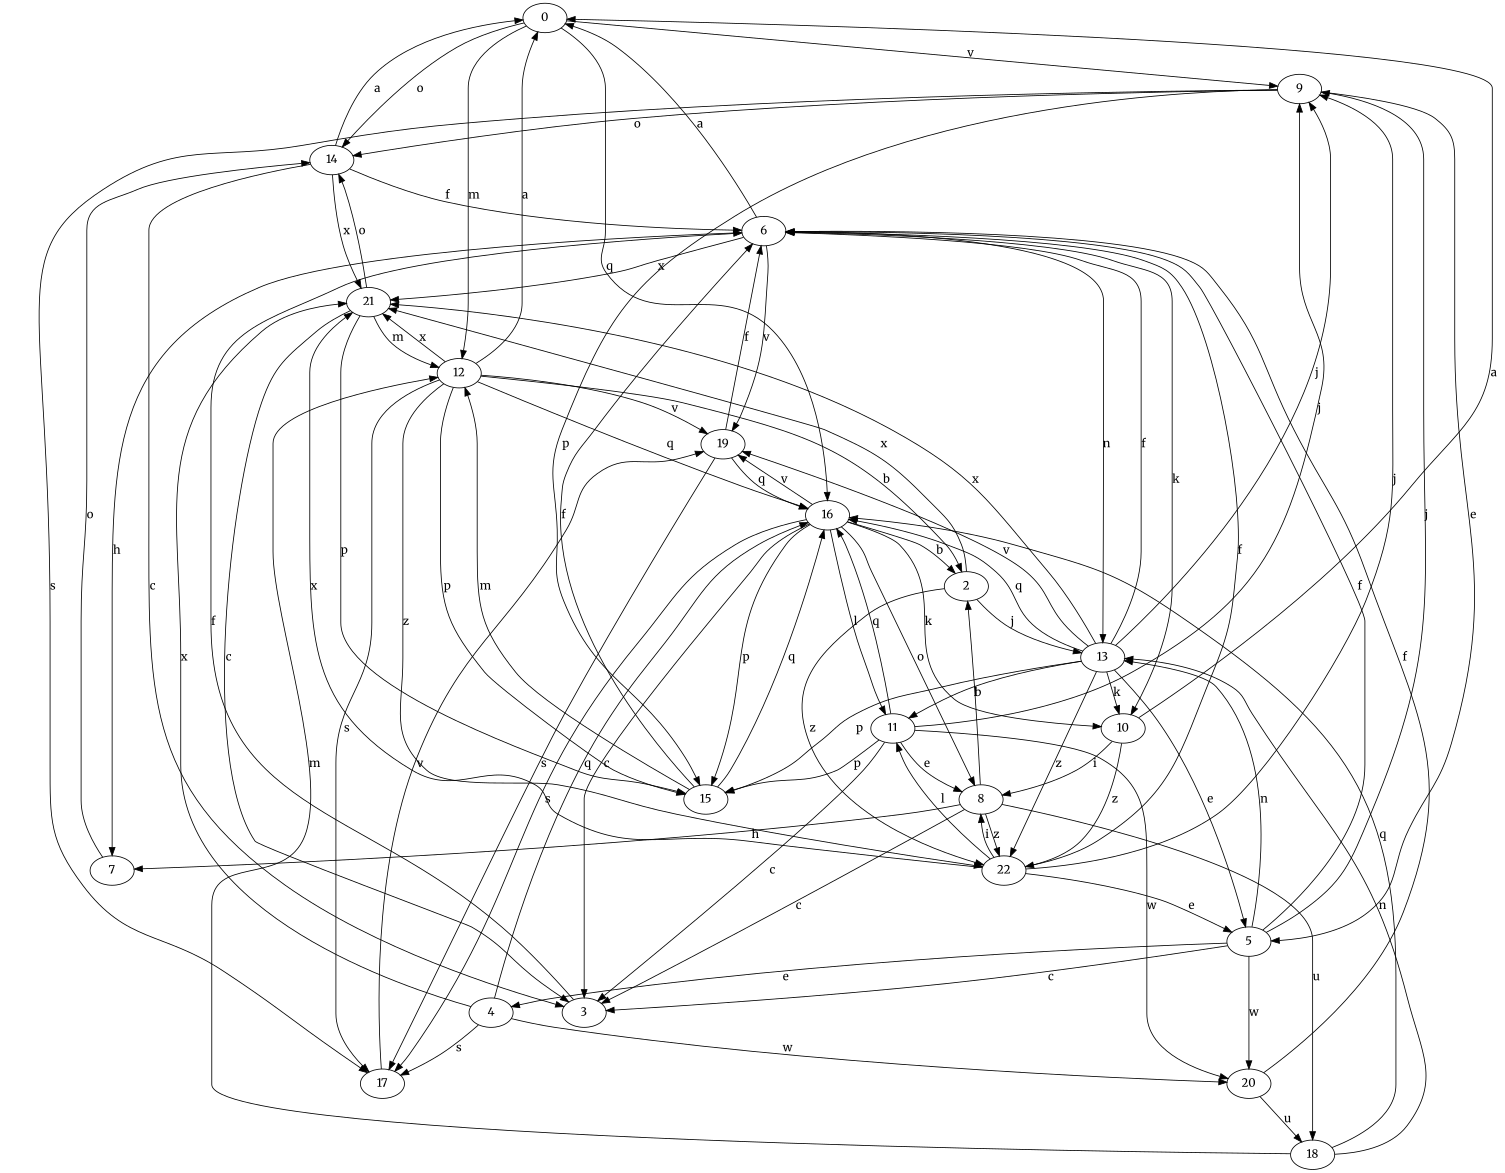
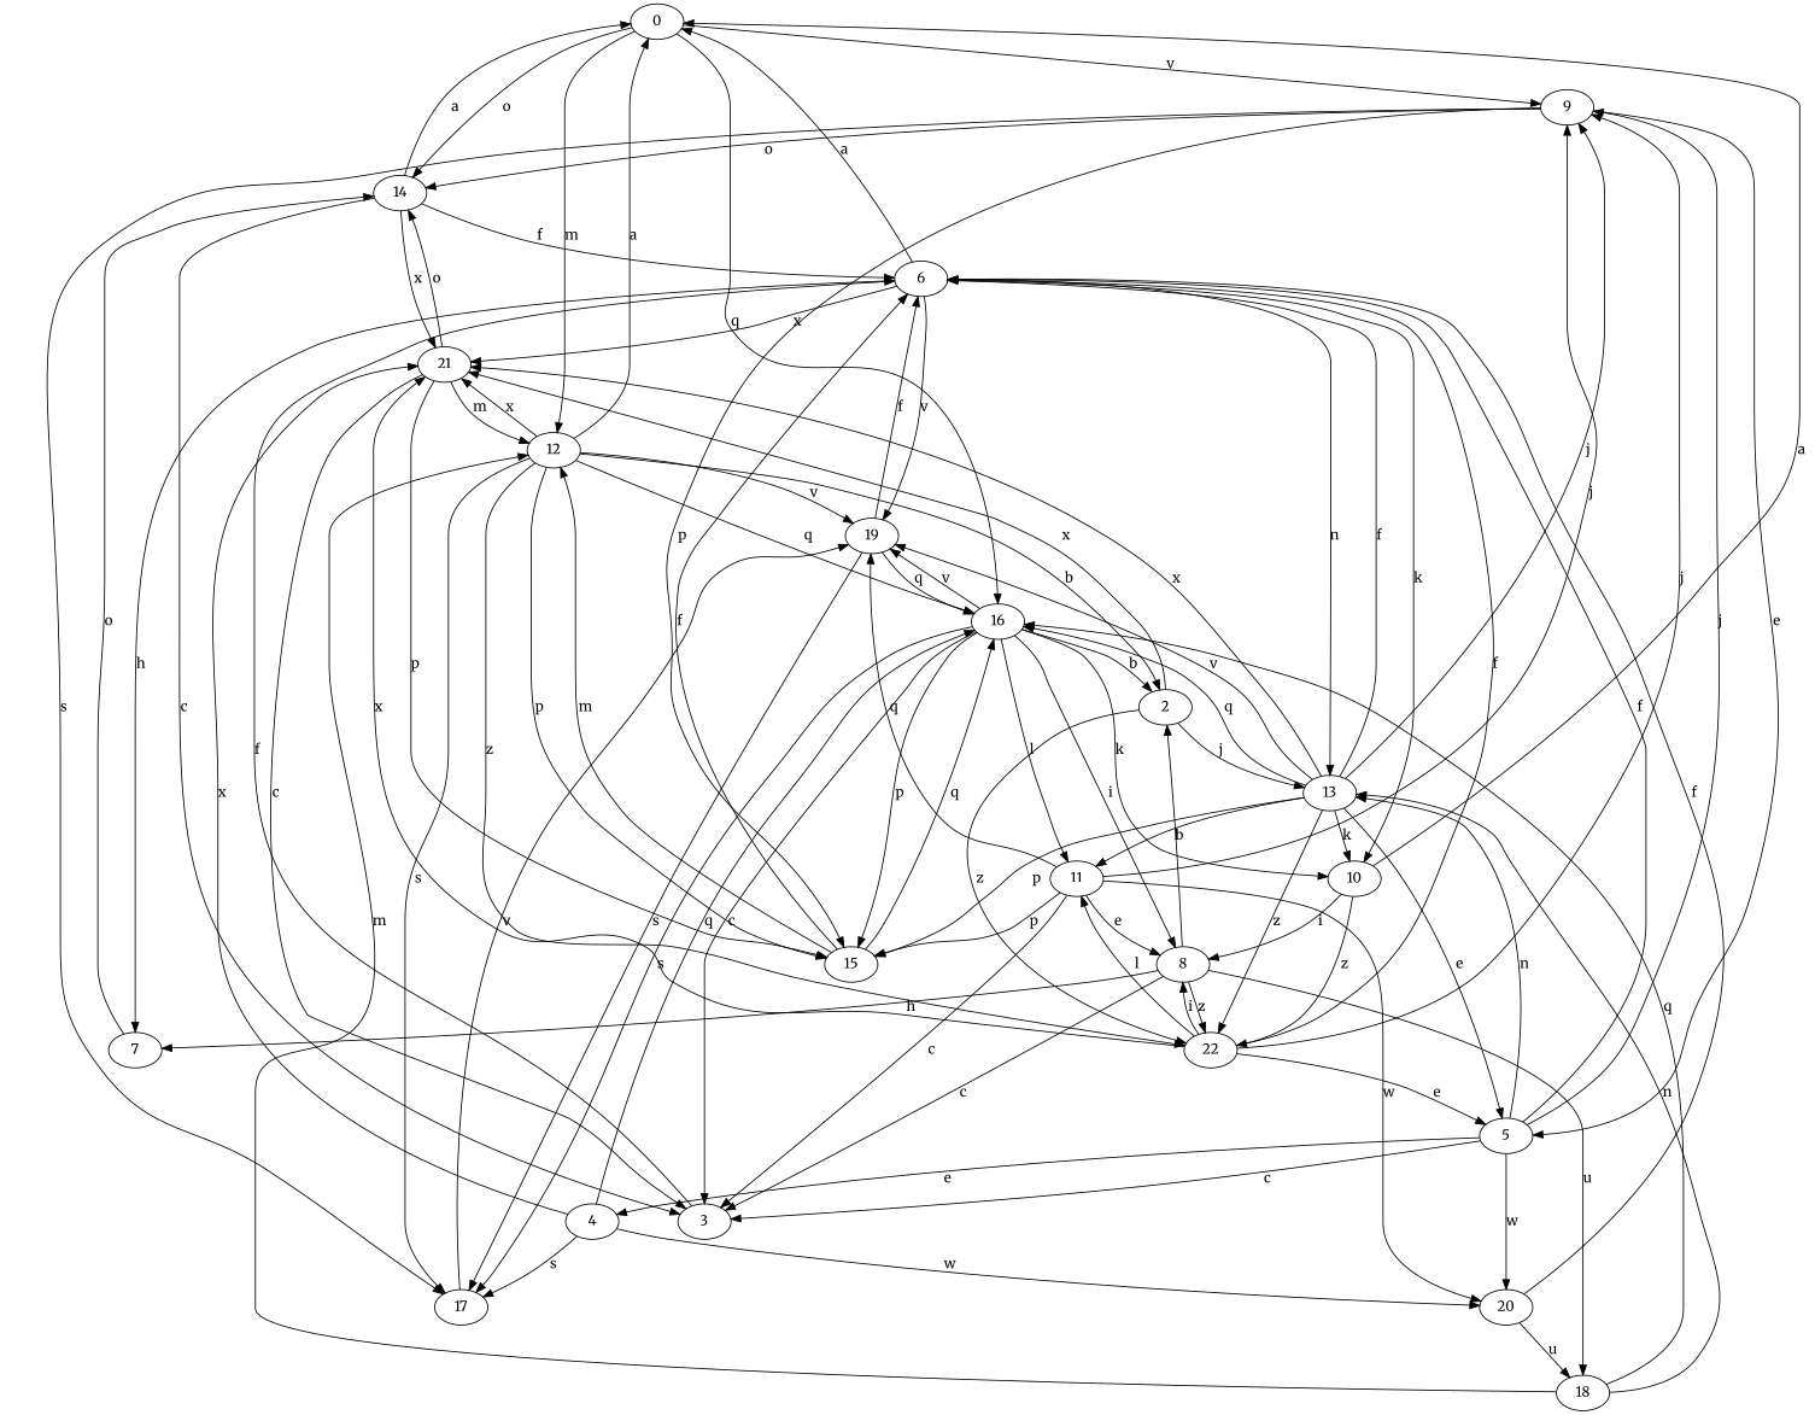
  strict digraph {
    fontname=Merriweather
    node [fontname=Merriweather]
    edge [fontname=Merriweather]
    0
    9
    12
    14
    16
    17
    5
    15
    2
    21
    22
    19
    3
    6
    10
    8
    11
    13
    7
    4
    20
    18
    0 -> 9 [label=v]
    0 -> 12 [label=m]
    0 -> 14 [label=o]
    0 -> 16 [label=q]
    9 -> 14 [label=o]
    9 -> 17 [label=s]
    9 -> 5 [label=e]
    9 -> 15 [label=p]
    12 -> 0 [label=a]
    12 -> 16 [label=q]
    12 -> 17 [label=s]
    12 -> 15 [label=p]
    12 -> 2 [label=b]
    12 -> 21 [label=x]
    12 -> 22 [label=z]
    12 -> 19 [label=v]
    14 -> 0 [label=a]
    14 -> 21 [label=x]
    14 -> 3 [label=c]
    14 -> 6 [label=f]
    16 -> 17 [label=s]
    16 -> 15 [label=p]
    16 -> 2 [label=b]
    16 -> 19 [label=v]
    16 -> 3 [label=c]
    16 -> 10 [label=k]
-   16 -> 8 [label=o]
+   16 -> 8 [label=i]
    16 -> 11 [label=l]
    17 -> 19 [label=v]
    5 -> 9 [label=j]
    5 -> 3 [label=c]
    5 -> 6 [label=f]
    5 -> 13 [label=n]
    5 -> 4 [label=e]
    5 -> 20 [label=w]
    15 -> 12 [label=m]
    15 -> 16 [label=q]
    15 -> 6 [label=f]
    2 -> 21 [label=x]
    2 -> 22 [label=z]
    2 -> 13 [label=j]
    21 -> 12 [label=m]
    21 -> 14 [label=o]
    21 -> 15 [label=p]
    21 -> 3 [label=c]
    22 -> 9 [label=j]
    22 -> 5 [label=e]
    22 -> 21 [label=x]
    22 -> 6 [label=f]
    22 -> 8 [label=i]
    22 -> 11 [label=l]
    19 -> 16 [label=q]
    19 -> 17 [label=s]
    19 -> 6 [label=f]
    3 -> 6 [label=f]
    6 -> 0 [label=a]
    6 -> 21 [label=x]
    6 -> 19 [label=v]
    6 -> 10 [label=k]
    6 -> 13 [label=n]
    6 -> 7 [label=h]
    10 -> 0 [label=a]
    10 -> 22 [label=z]
    10 -> 8 [label=i]
    8 -> 2 [label=b]
    8 -> 22 [label=z]
    8 -> 3 [label=c]
    8 -> 7 [label=h]
    8 -> 18 [label=u]
    11 -> 9 [label=j]
-   11 -> 16 [label=q]
+   11 -> 19 [label=q]
    11 -> 15 [label=p]
    11 -> 3 [label=c]
    11 -> 8 [label=e]
    11 -> 20 [label=w]
    13 -> 9 [label=j]
    13 -> 16 [label=q]
    13 -> 5 [label=e]
    13 -> 15 [label=p]
    13 -> 21 [label=x]
    13 -> 22 [label=z]
    13 -> 19 [label=v]
    13 -> 6 [label=f]
    13 -> 10 [label=k]
    13 -> 11 [label=l]
    7 -> 14 [label=o]
    4 -> 16 [label=q]
    4 -> 17 [label=s]
    4 -> 21 [label=x]
    4 -> 20 [label=w]
    20 -> 6 [label=f]
    20 -> 18 [label=u]
    18 -> 12 [label=m]
    18 -> 16 [label=q]
    18 -> 13 [label=n]
  }
